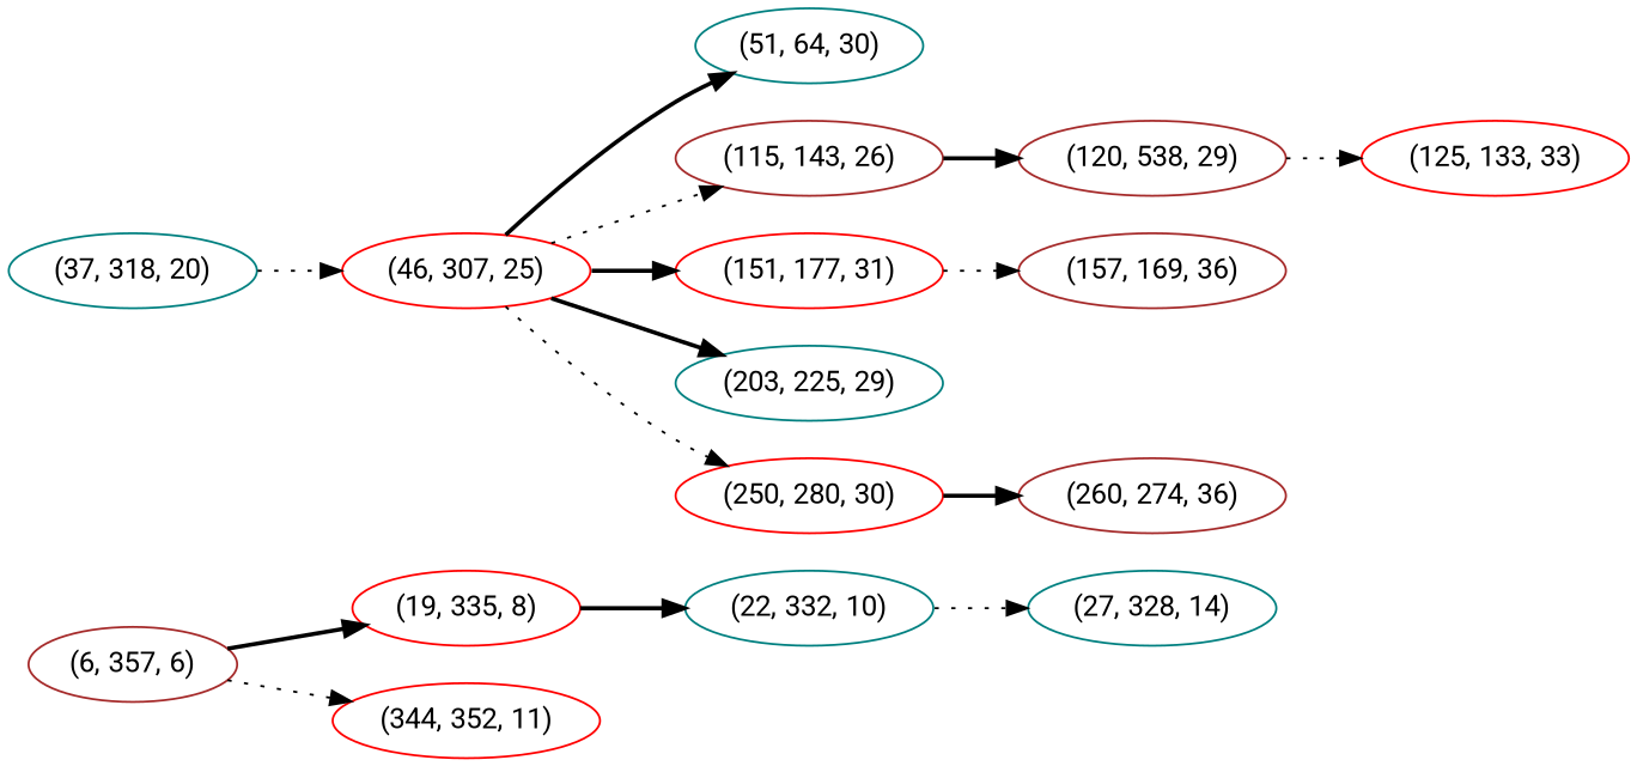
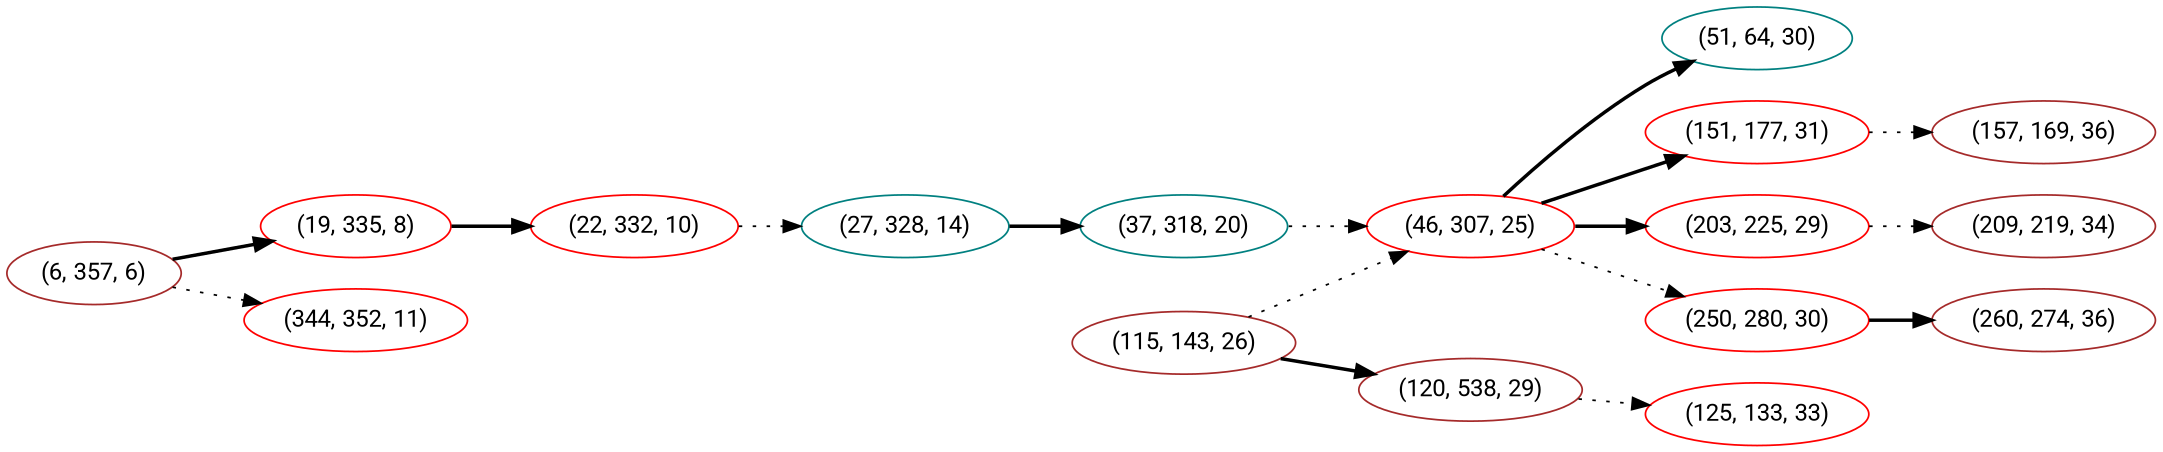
  digraph {
    fontname=Roboto
    rankdir=LR
    node [color=red fontname=Roboto]
    edge [fontname=Roboto style=bold]
    "(6, 357, 6)" [color=brown]
    "(19, 335, 8)"
    "(344, 352, 11)"
-   "(22, 332, 10)" [color=teal]
+   "(22, 332, 10)"
    "(27, 328, 14)" [color=teal]
    "(37, 318, 20)" [color=teal]
    "(46, 307, 25)"
    "(51, 64, 30)" [color=teal]
    "(115, 143, 26)" [color=brown]
    "(151, 177, 31)"
-   "(203, 225, 29)" [color=teal]
+   "(203, 225, 29)"
    "(250, 280, 30)"
    n13 [color=brown label="(120, 538, 29)"]
    "(157, 169, 36)" [color=brown]
+   "(209, 219, 34)" [color=brown]
    "(260, 274, 36)" [color=brown]
    "(125, 133, 33)"
    "(6, 357, 6)" -> "(19, 335, 8)"
    "(6, 357, 6)" -> "(344, 352, 11)" [style=dotted]
    "(19, 335, 8)" -> "(22, 332, 10)"
    "(22, 332, 10)" -> "(27, 328, 14)" [style=dotted]
+   "(27, 328, 14)" -> "(37, 318, 20)"
    "(37, 318, 20)" -> "(46, 307, 25)" [style=dotted]
    "(46, 307, 25)" -> "(51, 64, 30)"
-   "(46, 307, 25)" -> "(115, 143, 26)" [style=dotted]
+   "(115, 143, 26)" -> "(46, 307, 25)" [style=dotted]
    "(46, 307, 25)" -> "(151, 177, 31)"
    "(46, 307, 25)" -> "(203, 225, 29)"
    "(46, 307, 25)" -> "(250, 280, 30)" [style=dotted]
    "(115, 143, 26)" -> n13
    "(151, 177, 31)" -> "(157, 169, 36)" [style=dotted]
+   "(203, 225, 29)" -> "(209, 219, 34)" [style=dotted]
    "(250, 280, 30)" -> "(260, 274, 36)"
    n13 -> "(125, 133, 33)" [style=dotted]
  }
